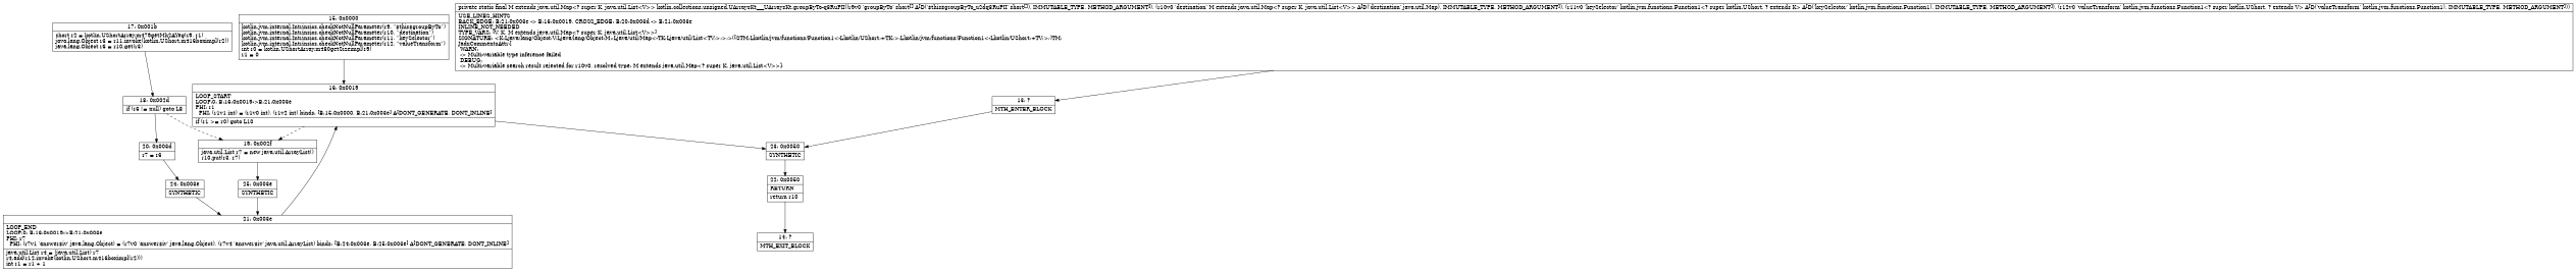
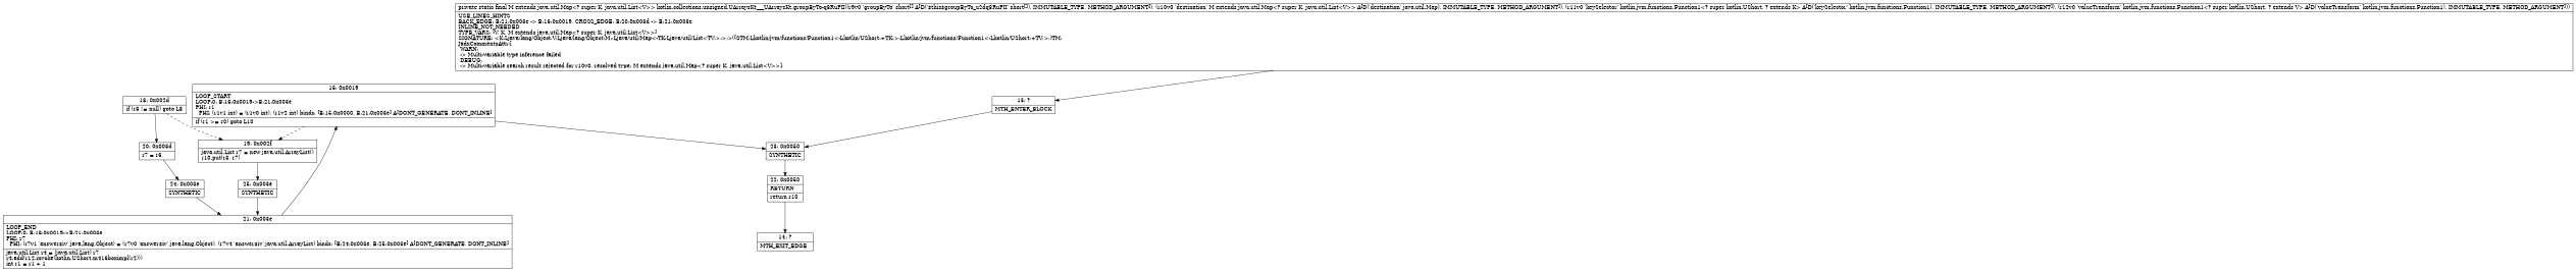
  digraph {
    node [shape=record]
    n1 [label="{13\:\ ?|MTH_ENTER_BLOCK\l}"]
    n2 [label="{23\:\ 0x0050|SYNTHETIC\l}"]
-   n3 [label="{15\:\ 0x0000|kotlin.jvm.internal.Intrinsics.checkNotNullParameter(r9, \"$this$groupByTo\")\lkotlin.jvm.internal.Intrinsics.checkNotNullParameter(r10, \"destination\")\lkotlin.jvm.internal.Intrinsics.checkNotNullParameter(r11, \"keySelector\")\lkotlin.jvm.internal.Intrinsics.checkNotNullParameter(r12, \"valueTransform\")\lint r0 = kotlin.UShortArray.m480getSizeimpl(r9)\lr1 = 0\l}"]
    n4 [label="{16\:\ 0x0019|LOOP_START\lLOOP:0: B:16:0x0019\-\>B:21:0x003e\lPHI: r1 \l  PHI: (r1v1 int) = (r1v0 int), (r1v2 int) binds: [B:15:0x0000, B:21:0x003e] A[DONT_GENERATE, DONT_INLINE]\l|if (r1 \>= r0) goto L10\l}"]
    n5 [label="{19\:\ 0x002f|java.util.List r7 = new java.util.ArrayList()\lr10.put(r3, r7)\l}"]
-   n6 [label="{17\:\ 0x001b|short r2 = kotlin.UShortArray.m479getMh2AYeg(r9, r1)\ljava.lang.Object r3 = r11.invoke(kotlin.UShort.m416boximpl(r2))\ljava.lang.Object r6 = r10.get(r3)\l}"]
    n7 [label="{18\:\ 0x002d|if (r6 != null) goto L8\l}"]
    n8 [label="{22\:\ 0x0050|RETURN\l|return r10\l}"]
    n9 [label="{20\:\ 0x003d|r7 = r6\l}"]
    n10 [label="{25\:\ 0x003e|SYNTHETIC\l}"]
    n11 [label="{24\:\ 0x003e|SYNTHETIC\l}"]
    n12 [label="{21\:\ 0x003e|LOOP_END\lLOOP:0: B:16:0x0019\-\>B:21:0x003e\lPHI: r7 \l  PHI: (r7v1 'answer$iv' java.lang.Object) = (r7v0 'answer$iv' java.lang.Object), (r7v4 'answer$iv' java.util.ArrayList) binds: [B:24:0x003e, B:25:0x003e] A[DONT_GENERATE, DONT_INLINE]\l|java.util.List r4 = (java.util.List) r7\lr4.add(r12.invoke(kotlin.UShort.m416boximpl(r2)))\lint r1 = r1 + 1\l}"]
-   n13 [label="{14\:\ ?|MTH_EXIT_BLOCK\l}"]
+   n13 [label="{14\:\ ?|MTH_EXIT_EDGE\l}"]
    n14 [label="{private static final M extends java.util.Map\<? super K, java.util.List\<V\>\> kotlin.collections.unsigned.UArraysKt___UArraysKt.groupByTo\-q8RuPII((r9v0 'groupByTo' short[] A[D('$this$groupByTo_u2dq8RuPII' short[]), IMMUTABLE_TYPE, METHOD_ARGUMENT]), (r10v0 'destination' M extends java.util.Map\<? super K, java.util.List\<V\>\> A[D('destination' java.util.Map), IMMUTABLE_TYPE, METHOD_ARGUMENT]), (r11v0 'keySelector' kotlin.jvm.functions.Function1\<? super kotlin.UShort, ? extends K\> A[D('keySelector' kotlin.jvm.functions.Function1), IMMUTABLE_TYPE, METHOD_ARGUMENT]), (r12v0 'valueTransform' kotlin.jvm.functions.Function1\<? super kotlin.UShort, ? extends V\> A[D('valueTransform' kotlin.jvm.functions.Function1), IMMUTABLE_TYPE, METHOD_ARGUMENT]))  | USE_LINES_HINTS\lBACK_EDGE: B:21:0x003e \-\> B:16:0x0019, CROSS_EDGE: B:20:0x003d \-\> B:21:0x003e\lINLINE_NOT_NEEDED\lTYPE_VARS: [V, K, M extends java.util.Map\<? super K, java.util.List\<V\>\>]\lSIGNATURE: \<K:Ljava\/lang\/Object;V:Ljava\/lang\/Object;M::Ljava\/util\/Map\<\-TK;Ljava\/util\/List\<TV;\>;\>;\>([STM;Lkotlin\/jvm\/functions\/Function1\<\-Lkotlin\/UShort;+TK;\>;Lkotlin\/jvm\/functions\/Function1\<\-Lkotlin\/UShort;+TV;\>;)TM;\lJadxCommentsAttr\{\l WARN: \l \-\> Multi\-variable type inference failed\l DEBUG: \l \-\> Multi\-variable search result rejected for r10v0, resolved type: M extends java.util.Map\<? super K, java.util.List\<V\>\>\}\l}"]
    n1 -> n2
    n2 -> n8
-   n3 -> n4
    n4 -> n2
    n4 -> n5 [style=dashed]
    n5 -> n10
-   n6 -> n7
    n7 -> n5 [style=dashed]
    n7 -> n9
    n8 -> n13
    n9 -> n11
    n10 -> n12
    n11 -> n12
    n12 -> n4
    n14 -> n1
  }
